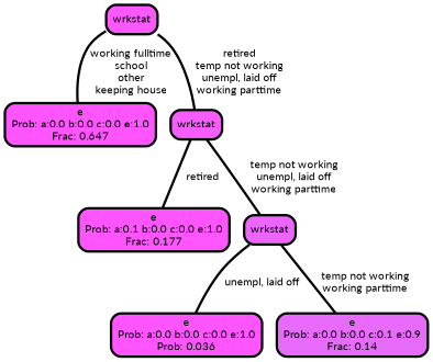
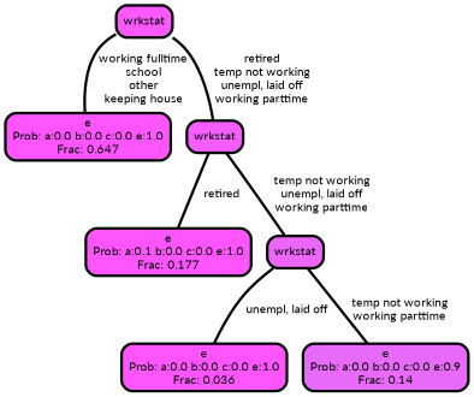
  graph {
    fontname=Lato
    ranksep="0 equally"
    splines=straight
    node [color=black fillcolor="#ff55ff" fontcolor=black fontname=Lato penwidth=3 shape=box style="filled, rounded"]
    edge [color=black fontname=Lato penwidth=3]
    n1 [label="e\nProb: a:0.0 b:0.0 c:0.0 e:1.0\nFrac: 0.647"]
    n2 [fillcolor="#fb58fe" label=wrkstat]
    n3 [fillcolor="#f55dfd" label=wrkstat]
    n4 [label="e\nProb: a:0.1 b:0.0 c:0.0 e:1.0\nFrac: 0.177"]
    n5 [fillcolor="#ec66fc" label=wrkstat]
-   n6 [label="e\nProb: a:0.0 b:0.0 c:0.0 e:1.0\nProb: 0.036"]
-   n7 [fillcolor="#e86afb" label="e\nProb: a:0.0 b:0.0 c:0.1 e:0.9\nFrac: 0.14"]
+   n6 [label="e\nProb: a:0.0 b:0.0 c:0.0 e:1.0\nFrac: 0.036"]
+   n7 [fillcolor="#e86afb" label="e\nProb: a:0.0 b:0.0 c:0.0 e:0.9\nFrac: 0.14"]
    subgraph sub_1 {
      rank=same
    }
    n2 -- n1 [label=" working fulltime\n school\n other\n keeping house"]
    n2 -- n3 [label=" retired\n temp not working\n unempl, laid off\n working parttime"]
    n3 -- n4 [label=" retired"]
    n3 -- n5 [label=" temp not working\n unempl, laid off\n working parttime"]
    n5 -- n6 [label=" unempl, laid off"]
    n5 -- n7 [label=" temp not working\n working parttime"]
  }
